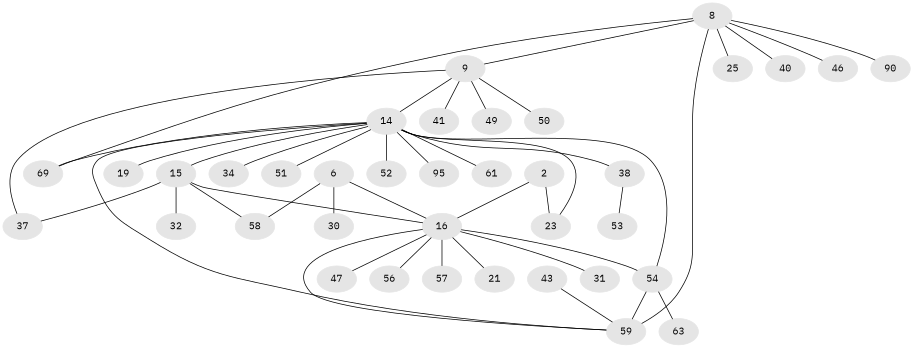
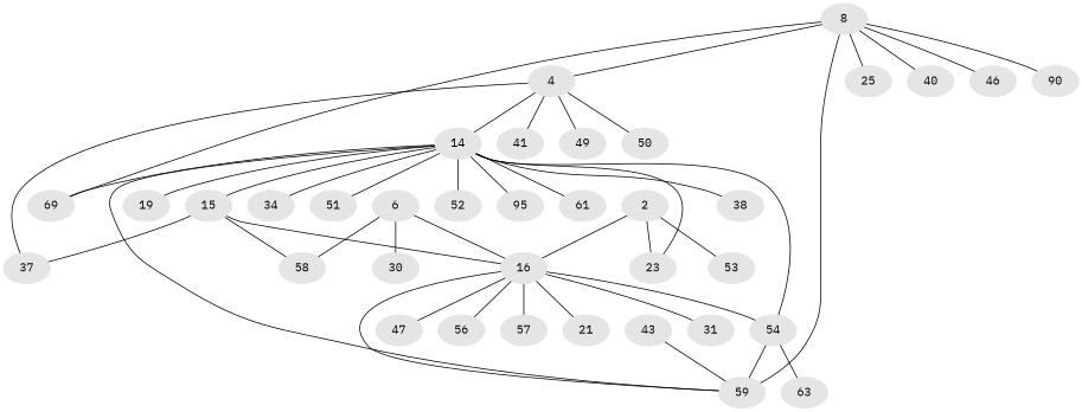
  graph {
    fontname="IBM Plex Mono"
    node [color=gray90 fontname="IBM Plex Mono" style=filled]
    edge [fontname="IBM Plex Mono"]
    2 [super="+1"]
    16 [super="+3"]
    23
    53 [super="+20"]
    59 [super="+11"]
    54 [super="+28+12"]
    21
    31
    47
    56
    57 [super="+35"]
    6 [super="+5"]
    30 [super="+17"]
    58 [super="+22"]
    14 [super="+13+4"]
    n16 [label=69 super="+29"]
    15
    19
    34
    38
    51
    52
    n23 [label=95]
    61
-   9 [super="+7"]
+   9 [super="+7" label=4]
    37
    41
    49
    50 [super="+26+39+45"]
    8
    25
    40
    46 [super="+36"]
    n34 [label=90 super="+44"]
-   32
    63 [super="+48"]
    43 [super="+42"]
    2 -- 16 [weight=2]
    2 -- 23
-   38 -- 53
+   2 -- 53
    16 -- 59
    16 -- 54
    16 -- 21
    16 -- 31
    16 -- 47
    16 -- 56
    16 -- 57
    54 -- 59 [weight=3]
    54 -- 63
    6 -- 16
    6 -- 30
    6 -- 58
    14 -- 23
    14 -- 59
    14 -- 54 [weight=2]
    14 -- n16
    14 -- 15 [weight=2]
    14 -- 19
    14 -- 34
    14 -- 38
    14 -- 51
    14 -- 52
    14 -- n23
    14 -- 61
    15 -- 16
    15 -- 58
    15 -- 37
-   15 -- 32
    9 -- 14 [weight=2]
    9 -- 37
    9 -- 41
    9 -- 49
    9 -- 50
    8 -- 59
    8 -- n16
    8 -- 9 [weight=2]
    8 -- 25
    8 -- 40
    8 -- 46
    8 -- n34
    43 -- 59
  }
